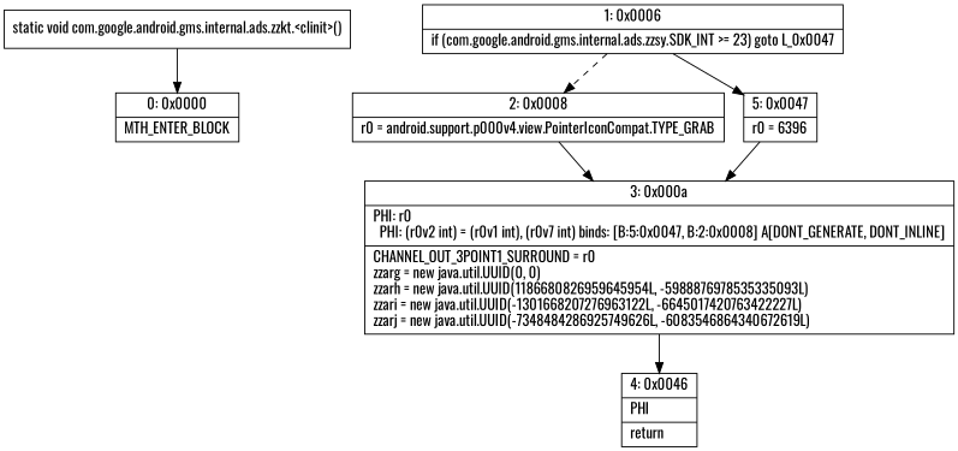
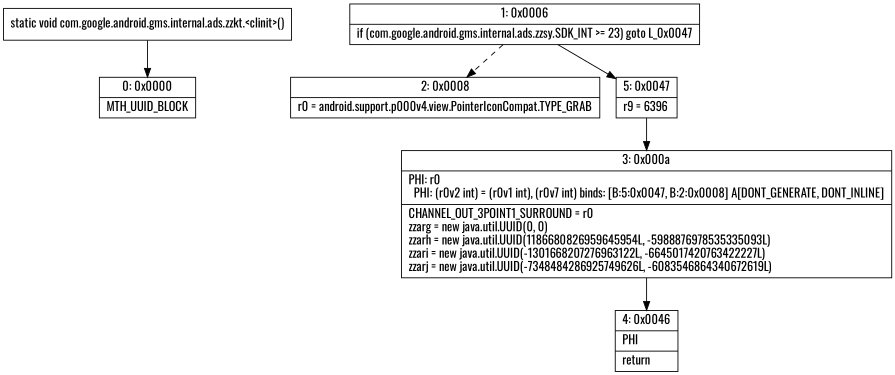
  digraph {
    fontname=Oswald
    node [fontname=Oswald shape=record]
    edge [fontname=Oswald]
-   n1 [label="{0\:\ 0x0000|MTH_ENTER_BLOCK\l}"]
+   n1 [label="{0\:\ 0x0000|MTH_UUID_BLOCK\l}"]
    n2 [label="{1\:\ 0x0006|if (com.google.android.gms.internal.ads.zzsy.SDK_INT \>= 23) goto L_0x0047\l}"]
    n3 [label="{2\:\ 0x0008|r0 = android.support.p000v4.view.PointerIconCompat.TYPE_GRAB\l}"]
-   n4 [label="{5\:\ 0x0047|r0 = 6396\l}"]
+   n4 [label="{5\:\ 0x0047|r9 = 6396\l}"]
    n5 [label="{3\:\ 0x000a|PHI: r0 \l  PHI: (r0v2 int) = (r0v1 int), (r0v7 int) binds: [B:5:0x0047, B:2:0x0008] A[DONT_GENERATE, DONT_INLINE]\l|CHANNEL_OUT_3POINT1_SURROUND = r0\lzzarg = new java.util.UUID(0, 0)\lzzarh = new java.util.UUID(1186680826959645954L, \-5988876978535335093L)\lzzari = new java.util.UUID(\-1301668207276963122L, \-6645017420763422227L)\lzzarj = new java.util.UUID(\-7348484286925749626L, \-6083546864340672619L)\l}"]
    n6 [label="{4\:\ 0x0046|PHI\l|return\l}"]
    n7 [label="{static void com.google.android.gms.internal.ads.zzkt.\<clinit\>() }"]
    n2 -> n3 [style=dashed]
    n2 -> n4
-   n3 -> n5
    n4 -> n5
    n5 -> n6
    n7 -> n1
  }
